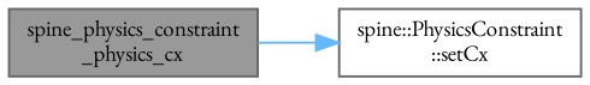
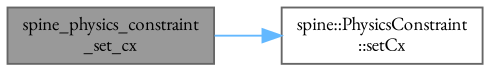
  digraph {
    rankdir=LR
    fontname="EB Garamond"
    node [fontname="EB Garamond" fontsize=10 shape=box style=filled]
-   n1 [color=gray40 fillcolor=grey60 fontcolor=black height=0.2 label="spine_physics_constraint\l_physics_cx" width=0.4]
+   n1 [color=gray40 fillcolor=grey60 fontcolor=black height=0.2 label="spine_physics_constraint\l_set_cx" width=0.4]
    n2 [color=grey40 fillcolor=white height=0.2 label="spine::PhysicsConstraint\l::setCx" width=0.4]
    n1 -> n2 [color=steelblue1 fontname="EB Garamond" fontsize=10 labelfontname=Helvetica labelfontsize=10 style=solid]
  }
